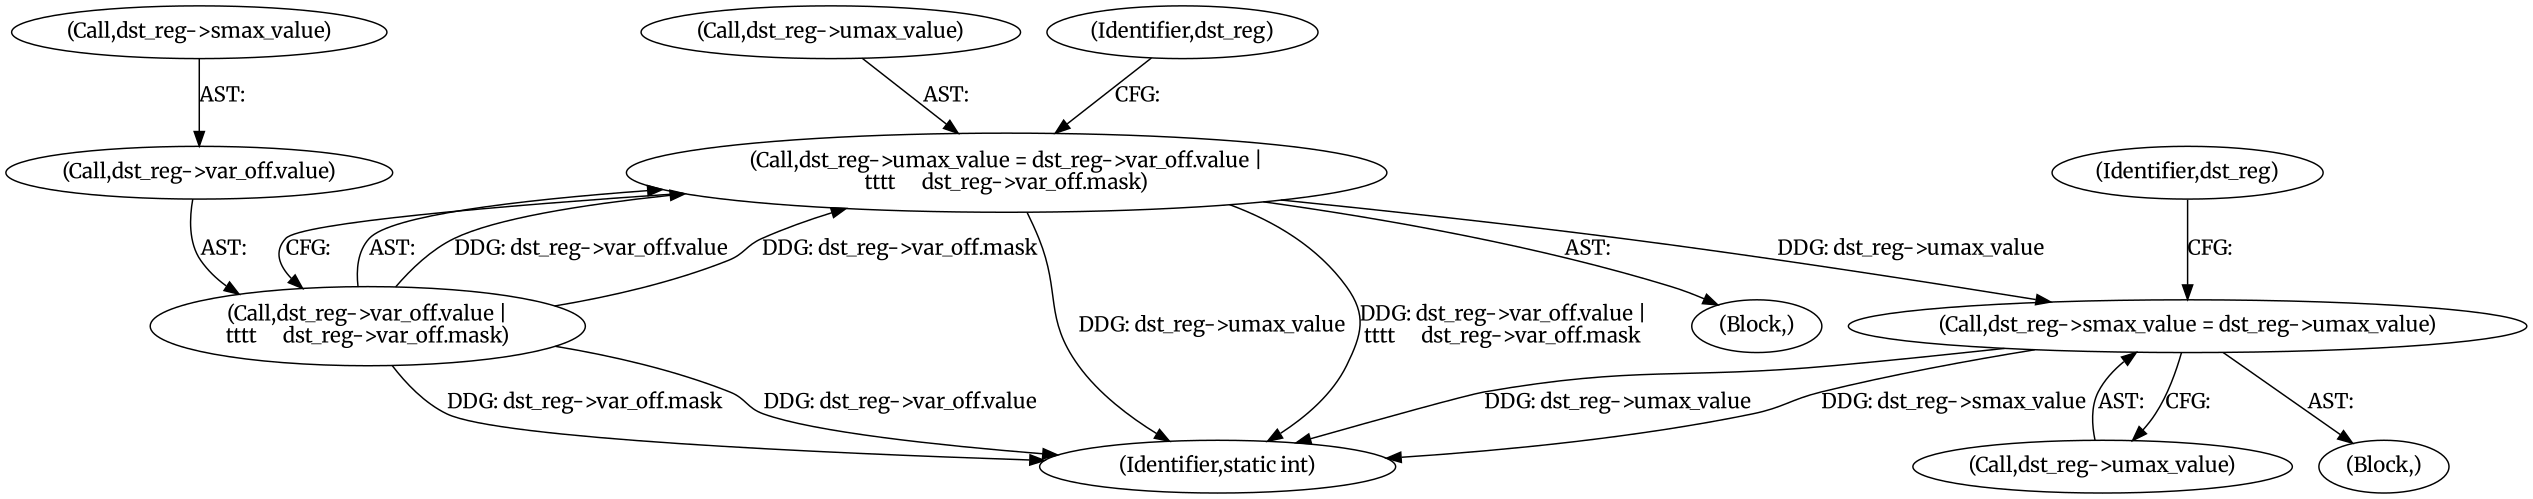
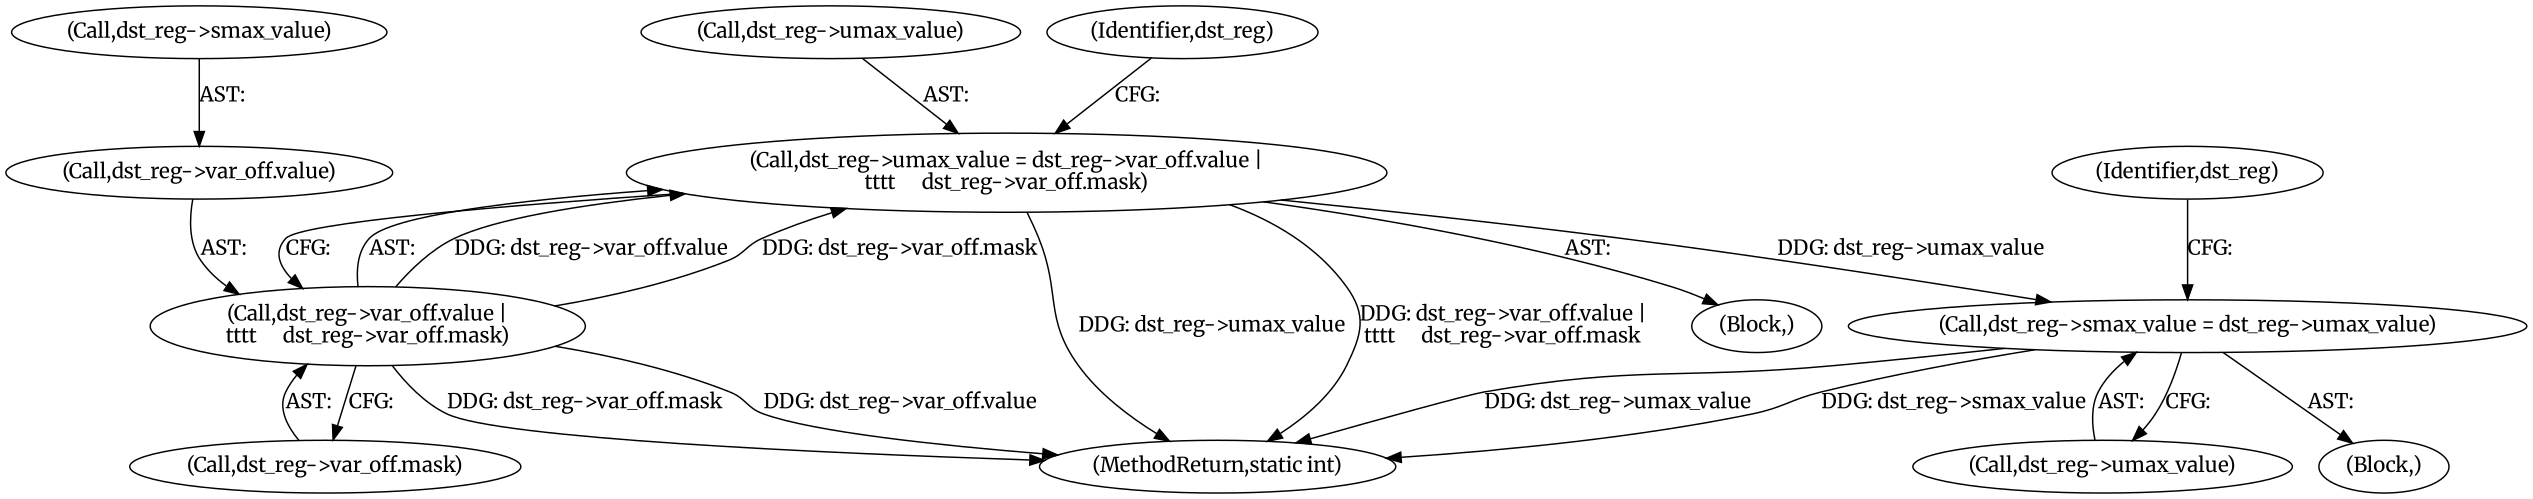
  digraph {
    fontname=Merriweather
    node [fontname=Merriweather]
    edge [fontname=Merriweather]
    n1 [label="(Call,dst_reg->umax_value = dst_reg->var_off.value |\n\t\t\t\t      dst_reg->var_off.mask)"]
    n2 [label="(Call,dst_reg->var_off.value |\n\t\t\t\t      dst_reg->var_off.mask)"]
    n3 [label="(Call,dst_reg->smax_value = dst_reg->umax_value)"]
-   n4 [label="(Identifier,static int)"]
+   n4 [label="(MethodReturn,static int)"]
    n5 [label="(Block,)"]
+   n6 [label="(Call,dst_reg->var_off.mask)"]
    n7 [label="(Block,)"]
    n8 [label="(Call,dst_reg->umax_value)"]
    n9 [label="(Call,dst_reg->var_off.value)"]
    n10 [label="(Identifier,dst_reg)"]
    n11 [label="(Identifier,dst_reg)"]
    n12 [label="(Call,dst_reg->umax_value)"]
    n13 [label="(Call,dst_reg->smax_value)"]
    n1 -> n2 [label="CFG: "]
    n1 -> n3 [label="DDG: dst_reg->umax_value"]
    n1 -> n4 [label="DDG: dst_reg->umax_value"]
    n1 -> n4 [label="DDG: dst_reg->var_off.value |\n\t\t\t\t      dst_reg->var_off.mask"]
    n1 -> n5 [label="AST: "]
    n2 -> n1 [label="AST: "]
    n2 -> n1 [label="DDG: dst_reg->var_off.value"]
    n2 -> n1 [label="DDG: dst_reg->var_off.mask"]
    n2 -> n4 [label="DDG: dst_reg->var_off.value"]
    n2 -> n4 [label="DDG: dst_reg->var_off.mask"]
+   n2 -> n6 [label="CFG: "]
    n3 -> n4 [label="DDG: dst_reg->umax_value"]
    n3 -> n4 [label="DDG: dst_reg->smax_value"]
    n3 -> n7 [label="AST: "]
    n3 -> n8 [label="CFG: "]
+   n6 -> n2 [label="AST: "]
    n8 -> n3 [label="AST: "]
    n9 -> n2 [label="AST: "]
    n10 -> n1 [label="CFG: "]
    n11 -> n3 [label="CFG: "]
    n12 -> n1 [label="AST: "]
    n13 -> n9 [label="AST: "]
  }
